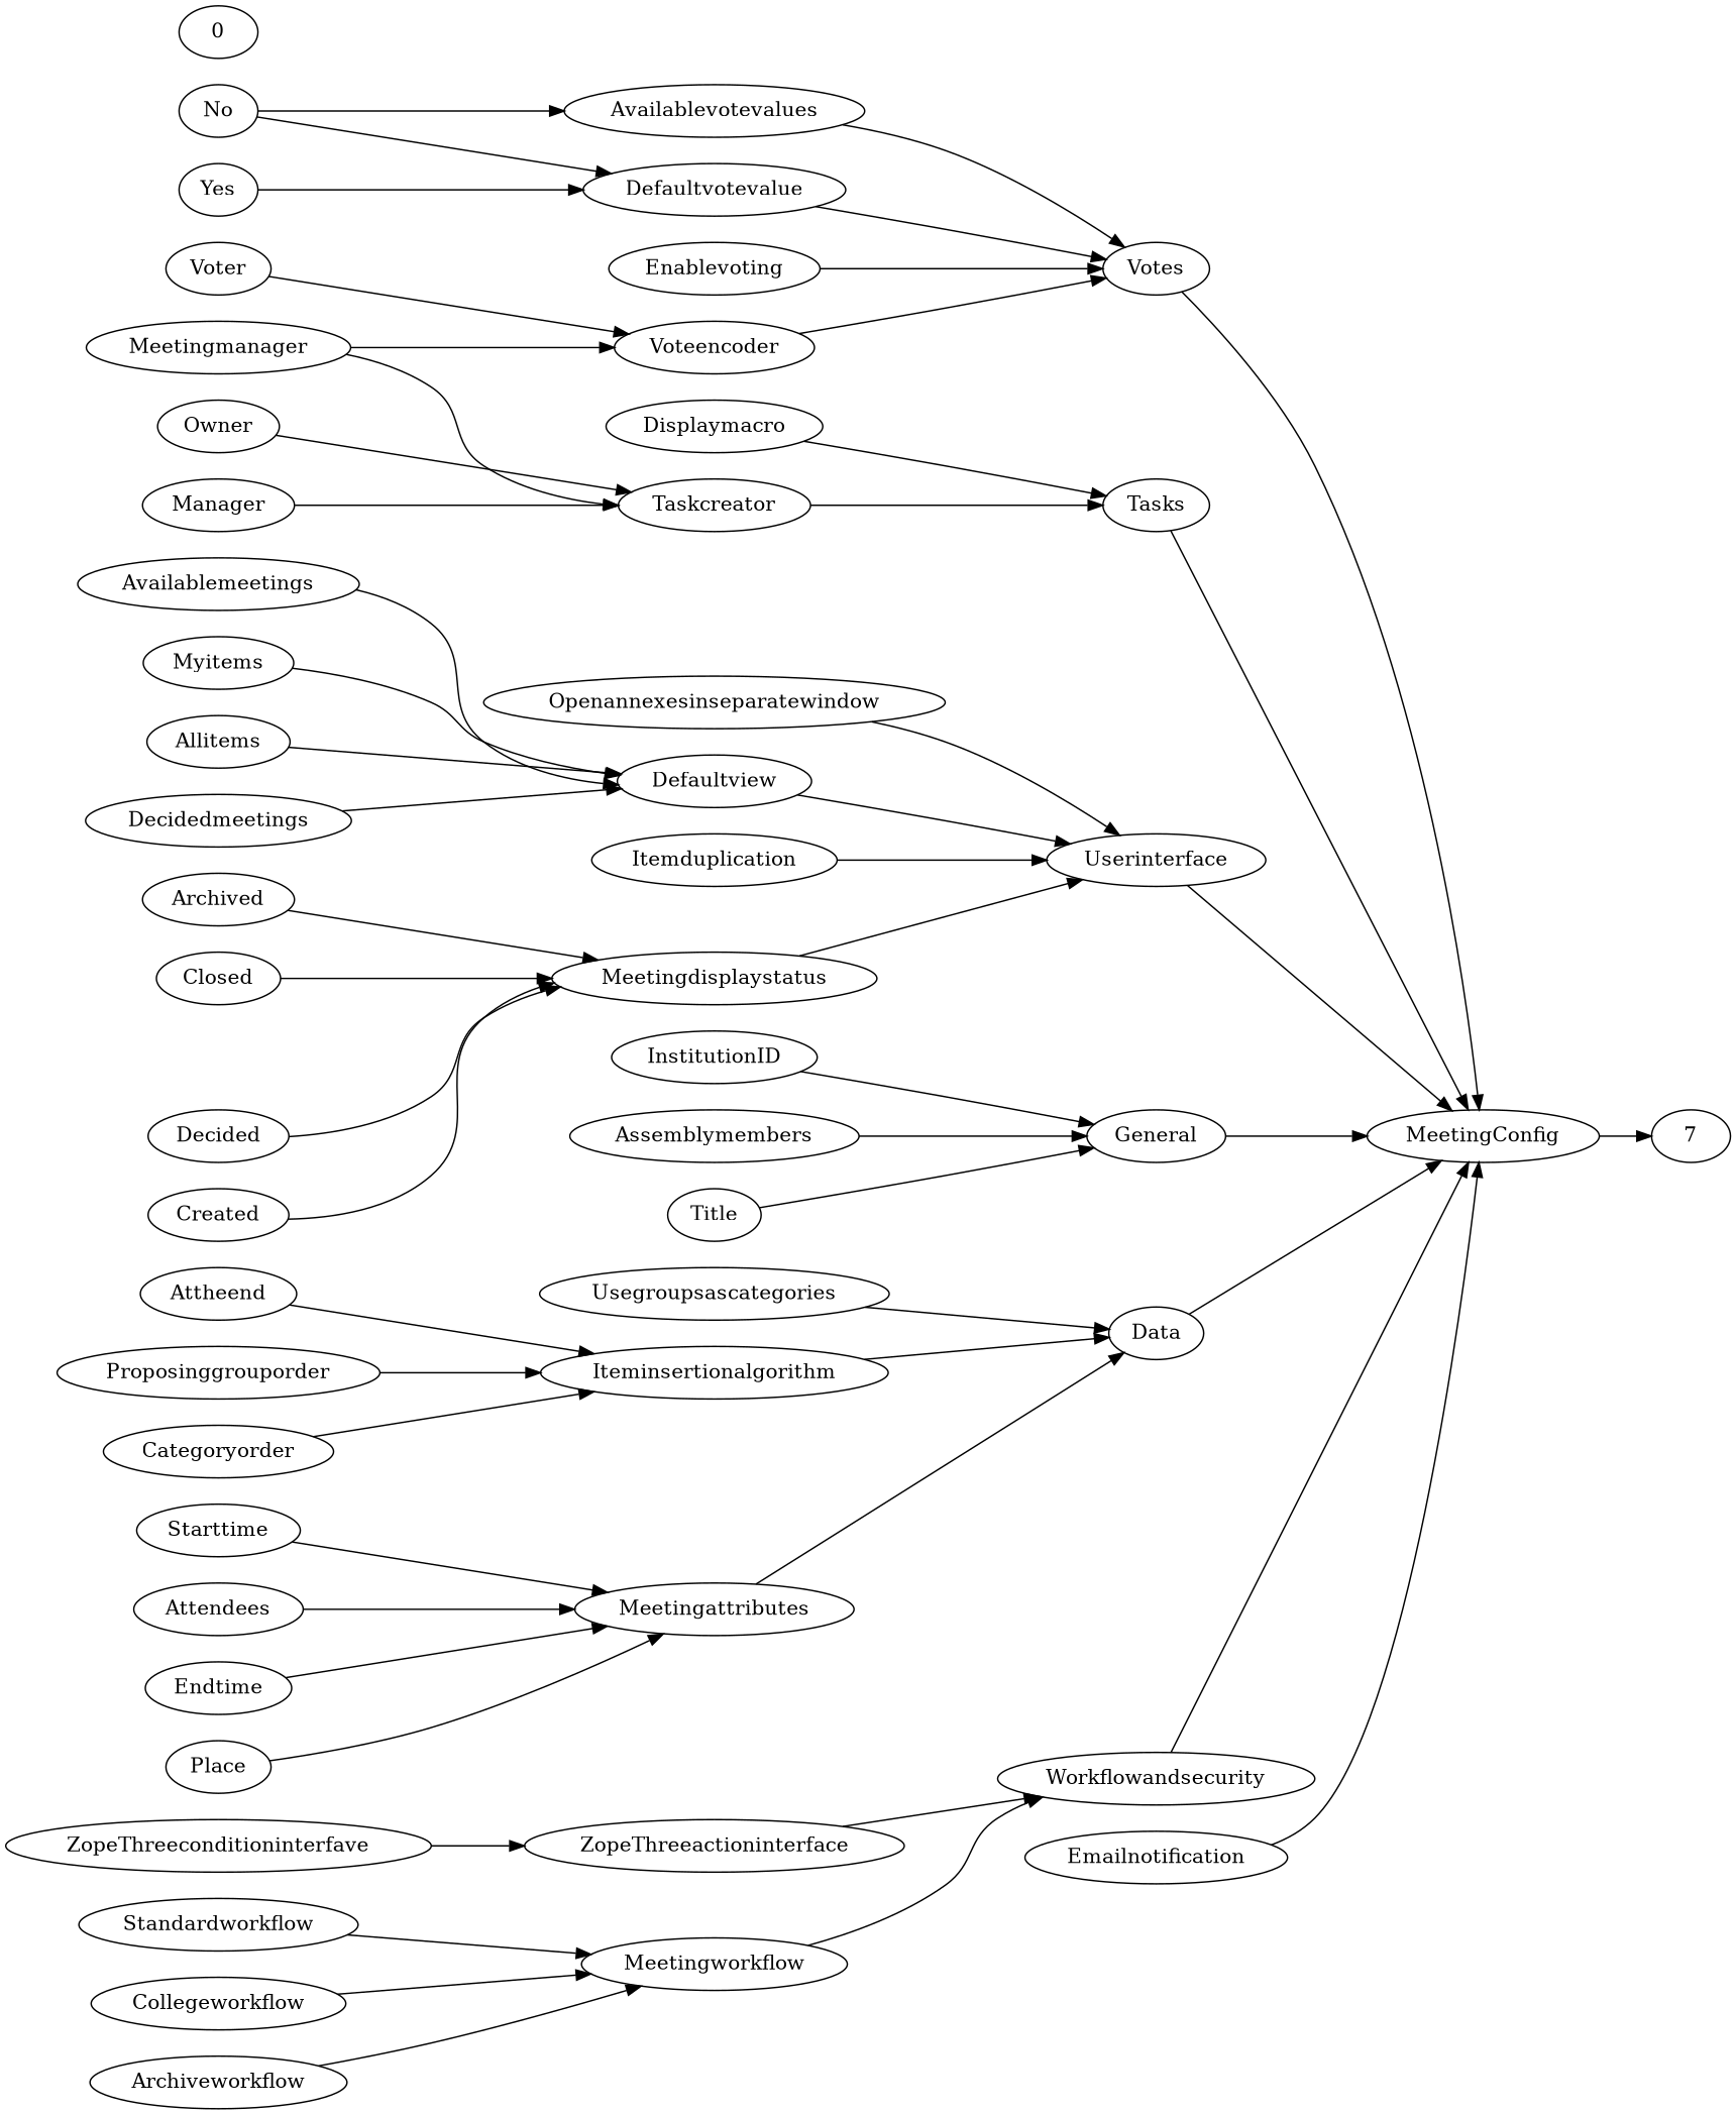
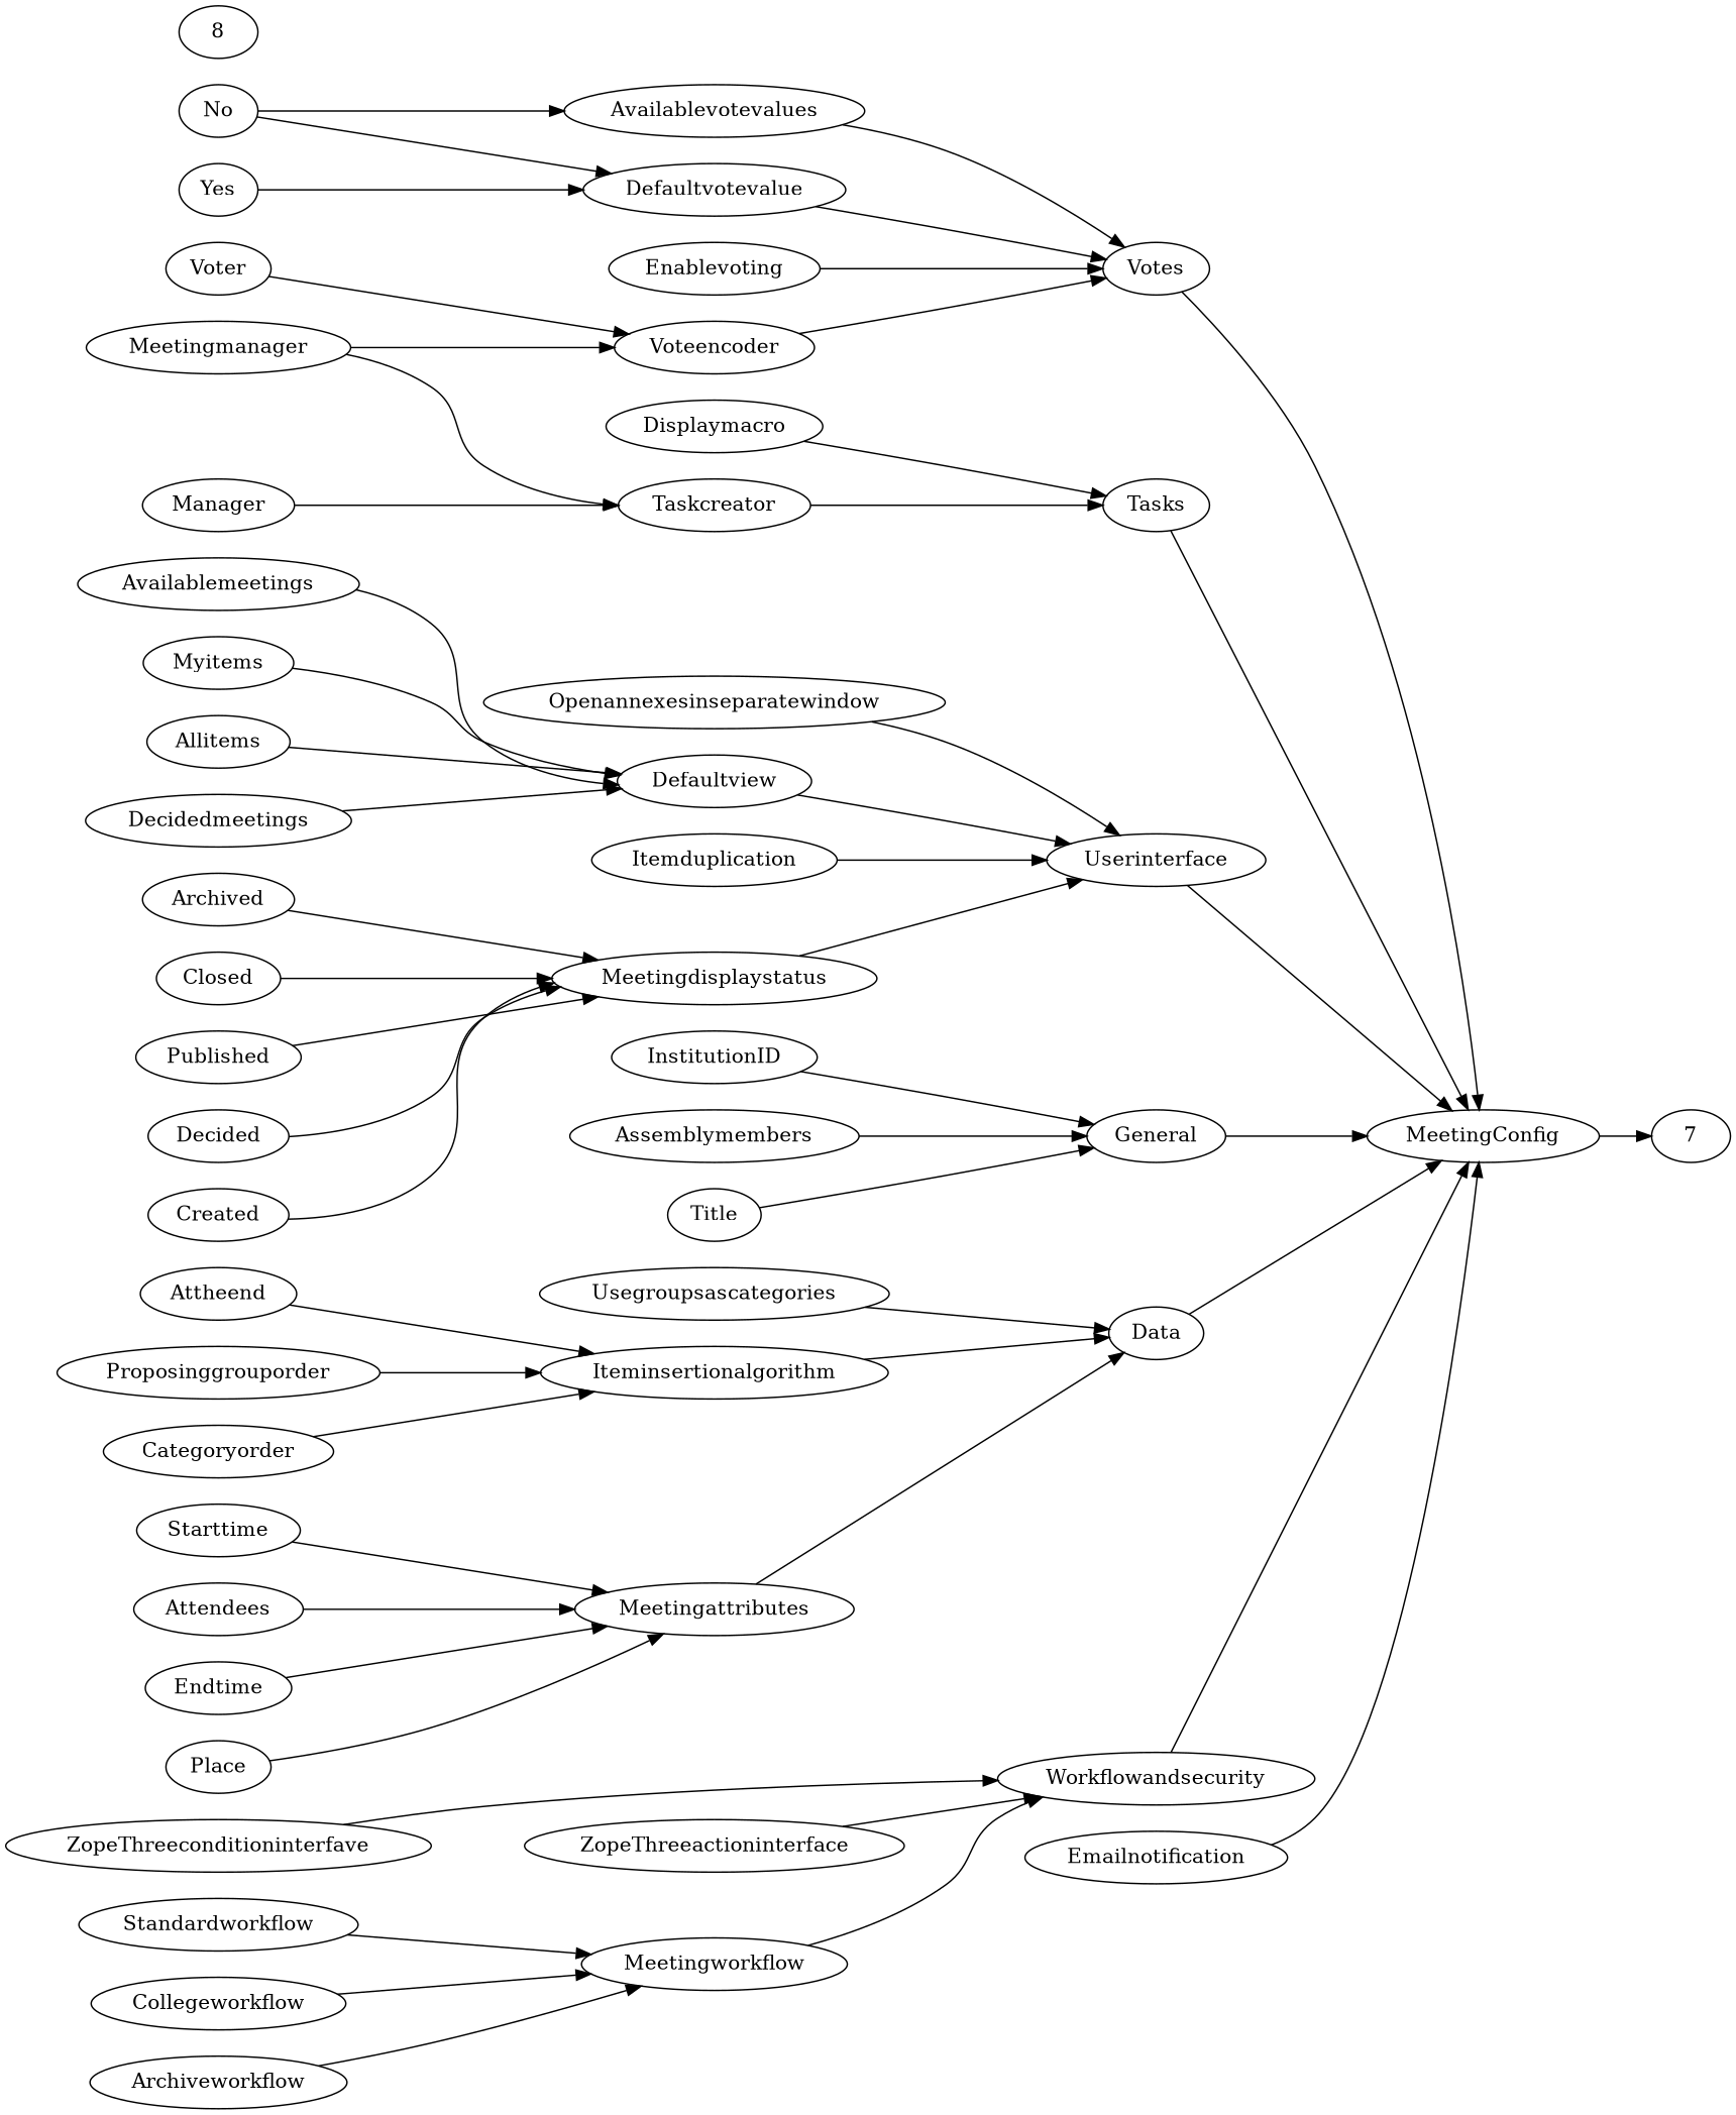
  digraph {
    rankdir=LR
    Voter
    Voteencoder
    Votes
-   Owner
    Taskcreator
    Tasks
    Availablevotevalues
    MeetingConfig
+   Published
    Meetingdisplaystatus
    Userinterface
    Openannexesinseparatewindow
    General
    n14 [label=7]
    Categoryorder
    Iteminsertionalgorithm
    Data
    Displaymacro
    No
    Defaultvotevalue
    Collegeworkflow
    Meetingworkflow
    Workflowandsecurity
    Archiveworkflow
    Defaultview
    Enablevoting
    Assemblymembers
    Endtime
    Meetingattributes
    Manager
    Decided
    Attheend
    Place
    Title
    Created
    InstitutionID
    Proposinggrouporder
    ZopeThreeconditioninterfave
    Usegroupsascategories
    Emailnotification
    Allitems
    Decidedmeetings
    Archived
-   0
+   0 [label=8]
    Yes
    Availablemeetings
    ZopeThreeactioninterface
    Starttime
    Closed
    Standardworkflow
    Attendees
    Itemduplication
    Meetingmanager
    Myitems
    Voter -> Voteencoder
    Voteencoder -> Votes
    Votes -> MeetingConfig
-   Owner -> Taskcreator
    Taskcreator -> Tasks
    Tasks -> MeetingConfig
    Availablevotevalues -> Votes
    MeetingConfig -> n14
+   Published -> Meetingdisplaystatus
    Meetingdisplaystatus -> Userinterface
    Userinterface -> MeetingConfig
    Openannexesinseparatewindow -> Userinterface
    General -> MeetingConfig
    Categoryorder -> Iteminsertionalgorithm
    Iteminsertionalgorithm -> Data
    Data -> MeetingConfig
    Displaymacro -> Tasks
    No -> Availablevotevalues
    No -> Defaultvotevalue
    Defaultvotevalue -> Votes
    Collegeworkflow -> Meetingworkflow
    Meetingworkflow -> Workflowandsecurity
    Workflowandsecurity -> MeetingConfig
    Archiveworkflow -> Meetingworkflow
    Defaultview -> Userinterface
    Enablevoting -> Votes
    Assemblymembers -> General
    Endtime -> Meetingattributes
    Meetingattributes -> Data
    Manager -> Taskcreator
    Decided -> Meetingdisplaystatus
    Attheend -> Iteminsertionalgorithm
    Place -> Meetingattributes
    Title -> General
    Created -> Meetingdisplaystatus
    InstitutionID -> General
    Proposinggrouporder -> Iteminsertionalgorithm
-   ZopeThreeconditioninterfave -> ZopeThreeactioninterface
+   ZopeThreeconditioninterfave -> Workflowandsecurity
    Usegroupsascategories -> Data
    Emailnotification -> MeetingConfig
    Allitems -> Defaultview
    Decidedmeetings -> Defaultview
    Archived -> Meetingdisplaystatus
    Yes -> Defaultvotevalue
    Availablemeetings -> Defaultview
    ZopeThreeactioninterface -> Workflowandsecurity
    Starttime -> Meetingattributes
    Closed -> Meetingdisplaystatus
    Standardworkflow -> Meetingworkflow
    Attendees -> Meetingattributes
    Itemduplication -> Userinterface
    Meetingmanager -> Voteencoder
    Meetingmanager -> Taskcreator
    Myitems -> Defaultview
  }
